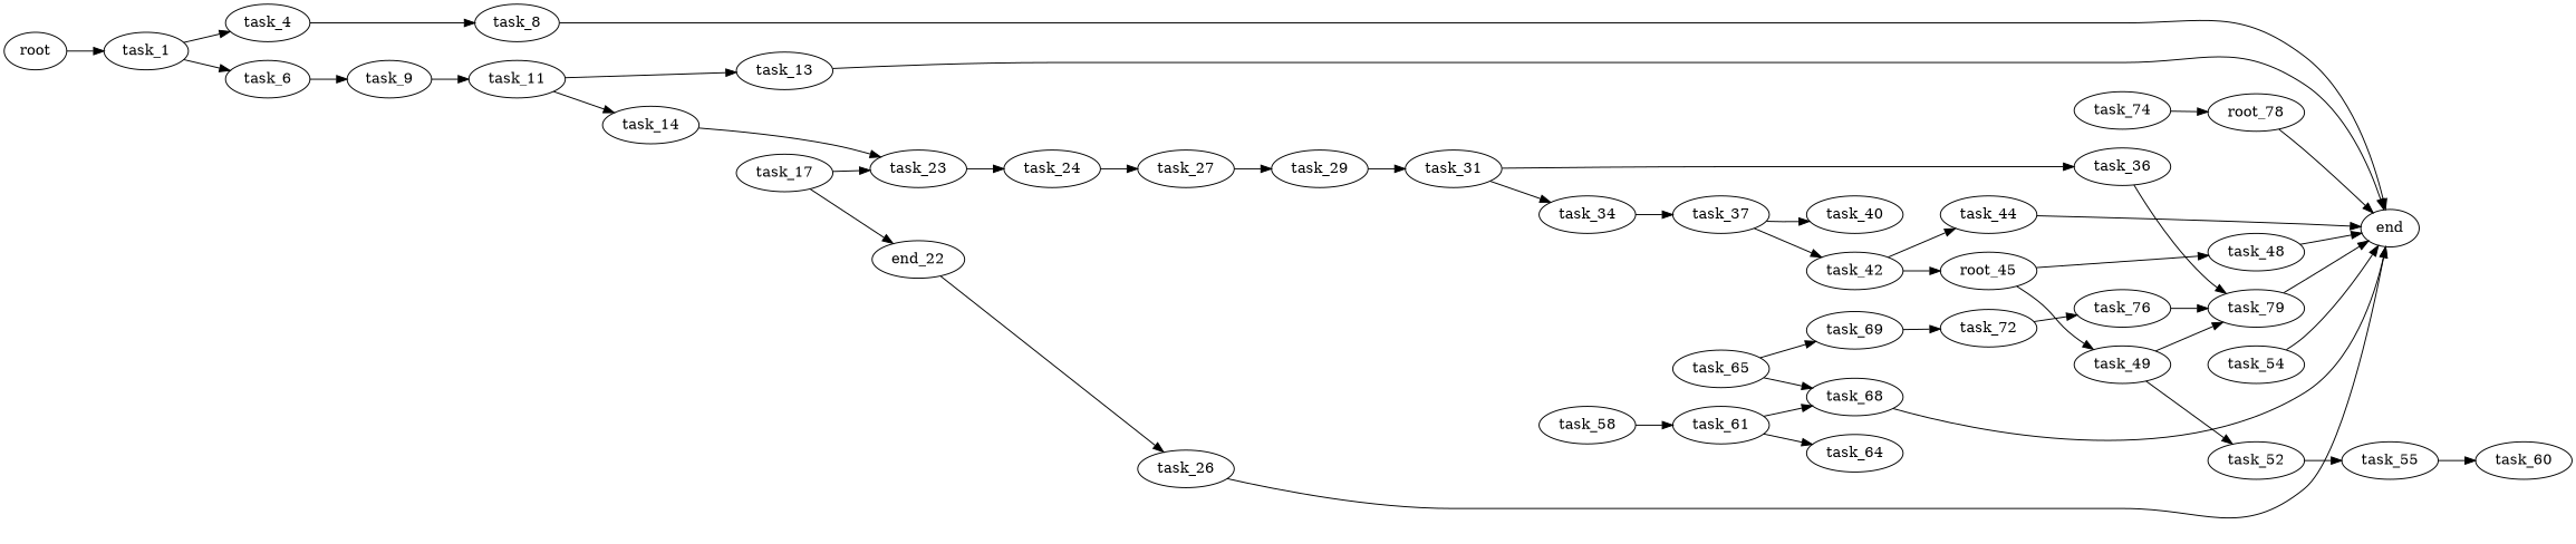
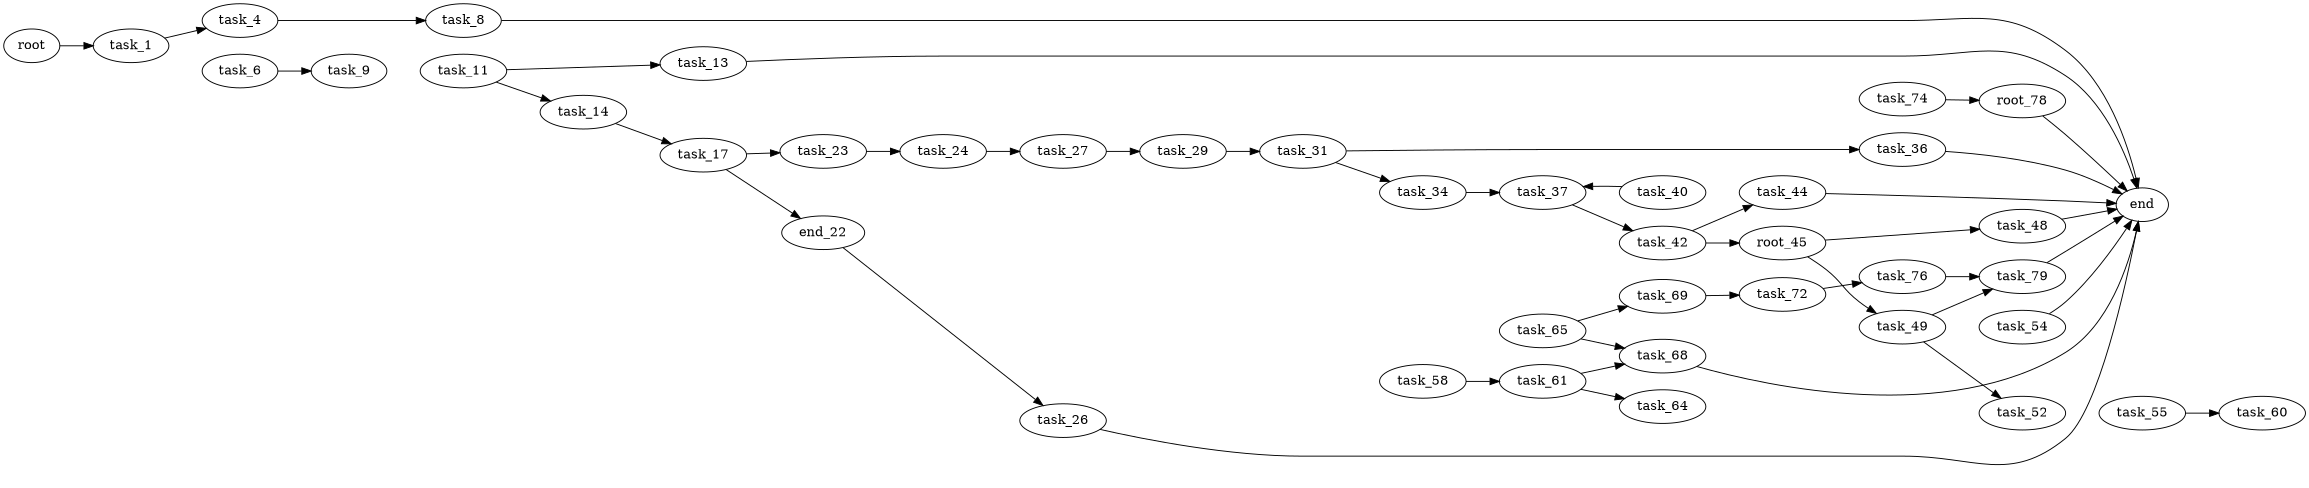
  digraph {
    rankdir=LR
    root
    task_1
    task_4
    task_6
    task_8
    task_9
    end
    task_11
    task_14
    n10 [label=task_13]
    task_17
    n12 [label=task_23]
    n13 [label=end_22]
    task_24
    task_26
    task_27
    task_29
    task_31
    task_34
    task_36
    task_37
    task_40
    task_42
    task_44
    n25 [label=root_45]
    task_48
    task_49
    task_52
    task_79
    task_55
    task_54
    task_60
    task_58
    task_61
    task_64
    task_68
    task_65
    task_69
    task_72
    task_76
    n41 [label=root_78]
    task_74
    root -> task_1
    task_1 -> task_4
-   task_1 -> task_6
    task_4 -> task_8
    task_6 -> task_9
    task_8 -> end
-   task_9 -> task_11
    task_11 -> task_14
    task_11 -> n10
-   task_14 -> n12
+   task_14 -> task_17
    n10 -> end
    task_17 -> n12
    task_17 -> n13
    n12 -> task_24
    n13 -> task_26
    task_24 -> task_27
    task_26 -> end
    task_27 -> task_29
    task_29 -> task_31
    task_31 -> task_34
    task_31 -> task_36
    task_34 -> task_37
-   task_36 -> task_79
-   task_37 -> task_40
+   task_36 -> end
+   task_40 -> task_37
    task_37 -> task_42
    task_42 -> task_44
    task_42 -> n25
    task_44 -> end
    n25 -> task_48
    n25 -> task_49
    task_48 -> end
    task_49 -> task_52
    task_49 -> task_79
-   task_52 -> task_55
    task_79 -> end
    task_55 -> task_60
    task_54 -> end
    task_58 -> task_61
    task_61 -> task_64
    task_61 -> task_68
    task_68 -> end
    task_65 -> task_68
    task_65 -> task_69
    task_69 -> task_72
    task_72 -> task_76
    task_76 -> task_79
    n41 -> end
    task_74 -> n41
  }
